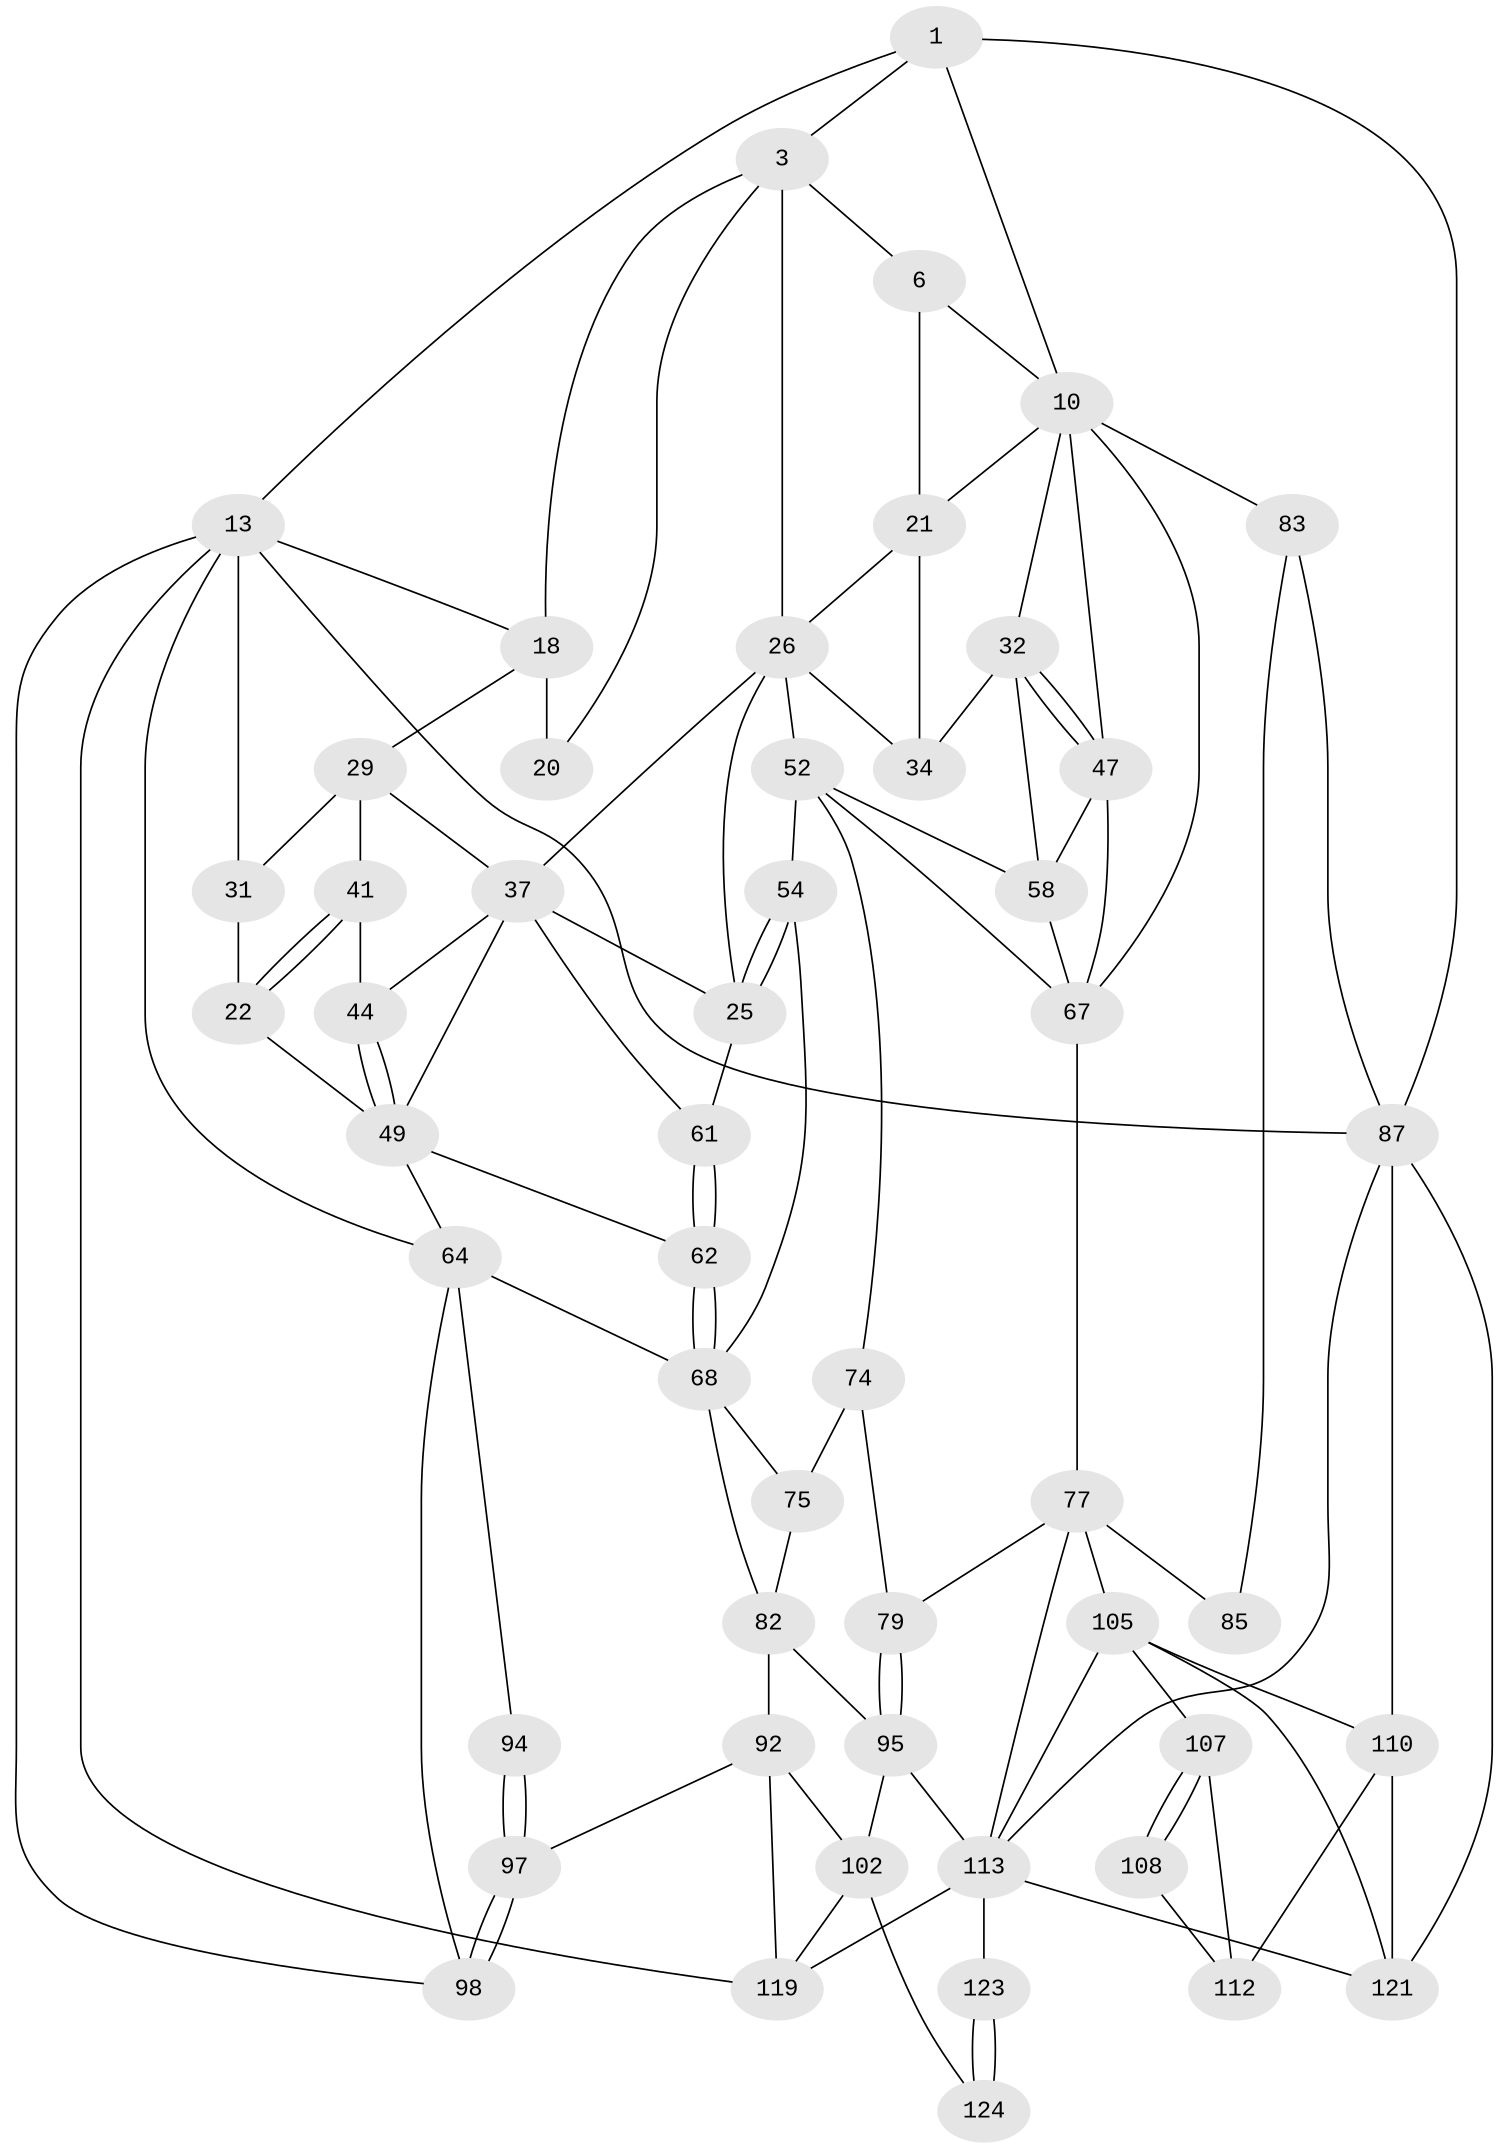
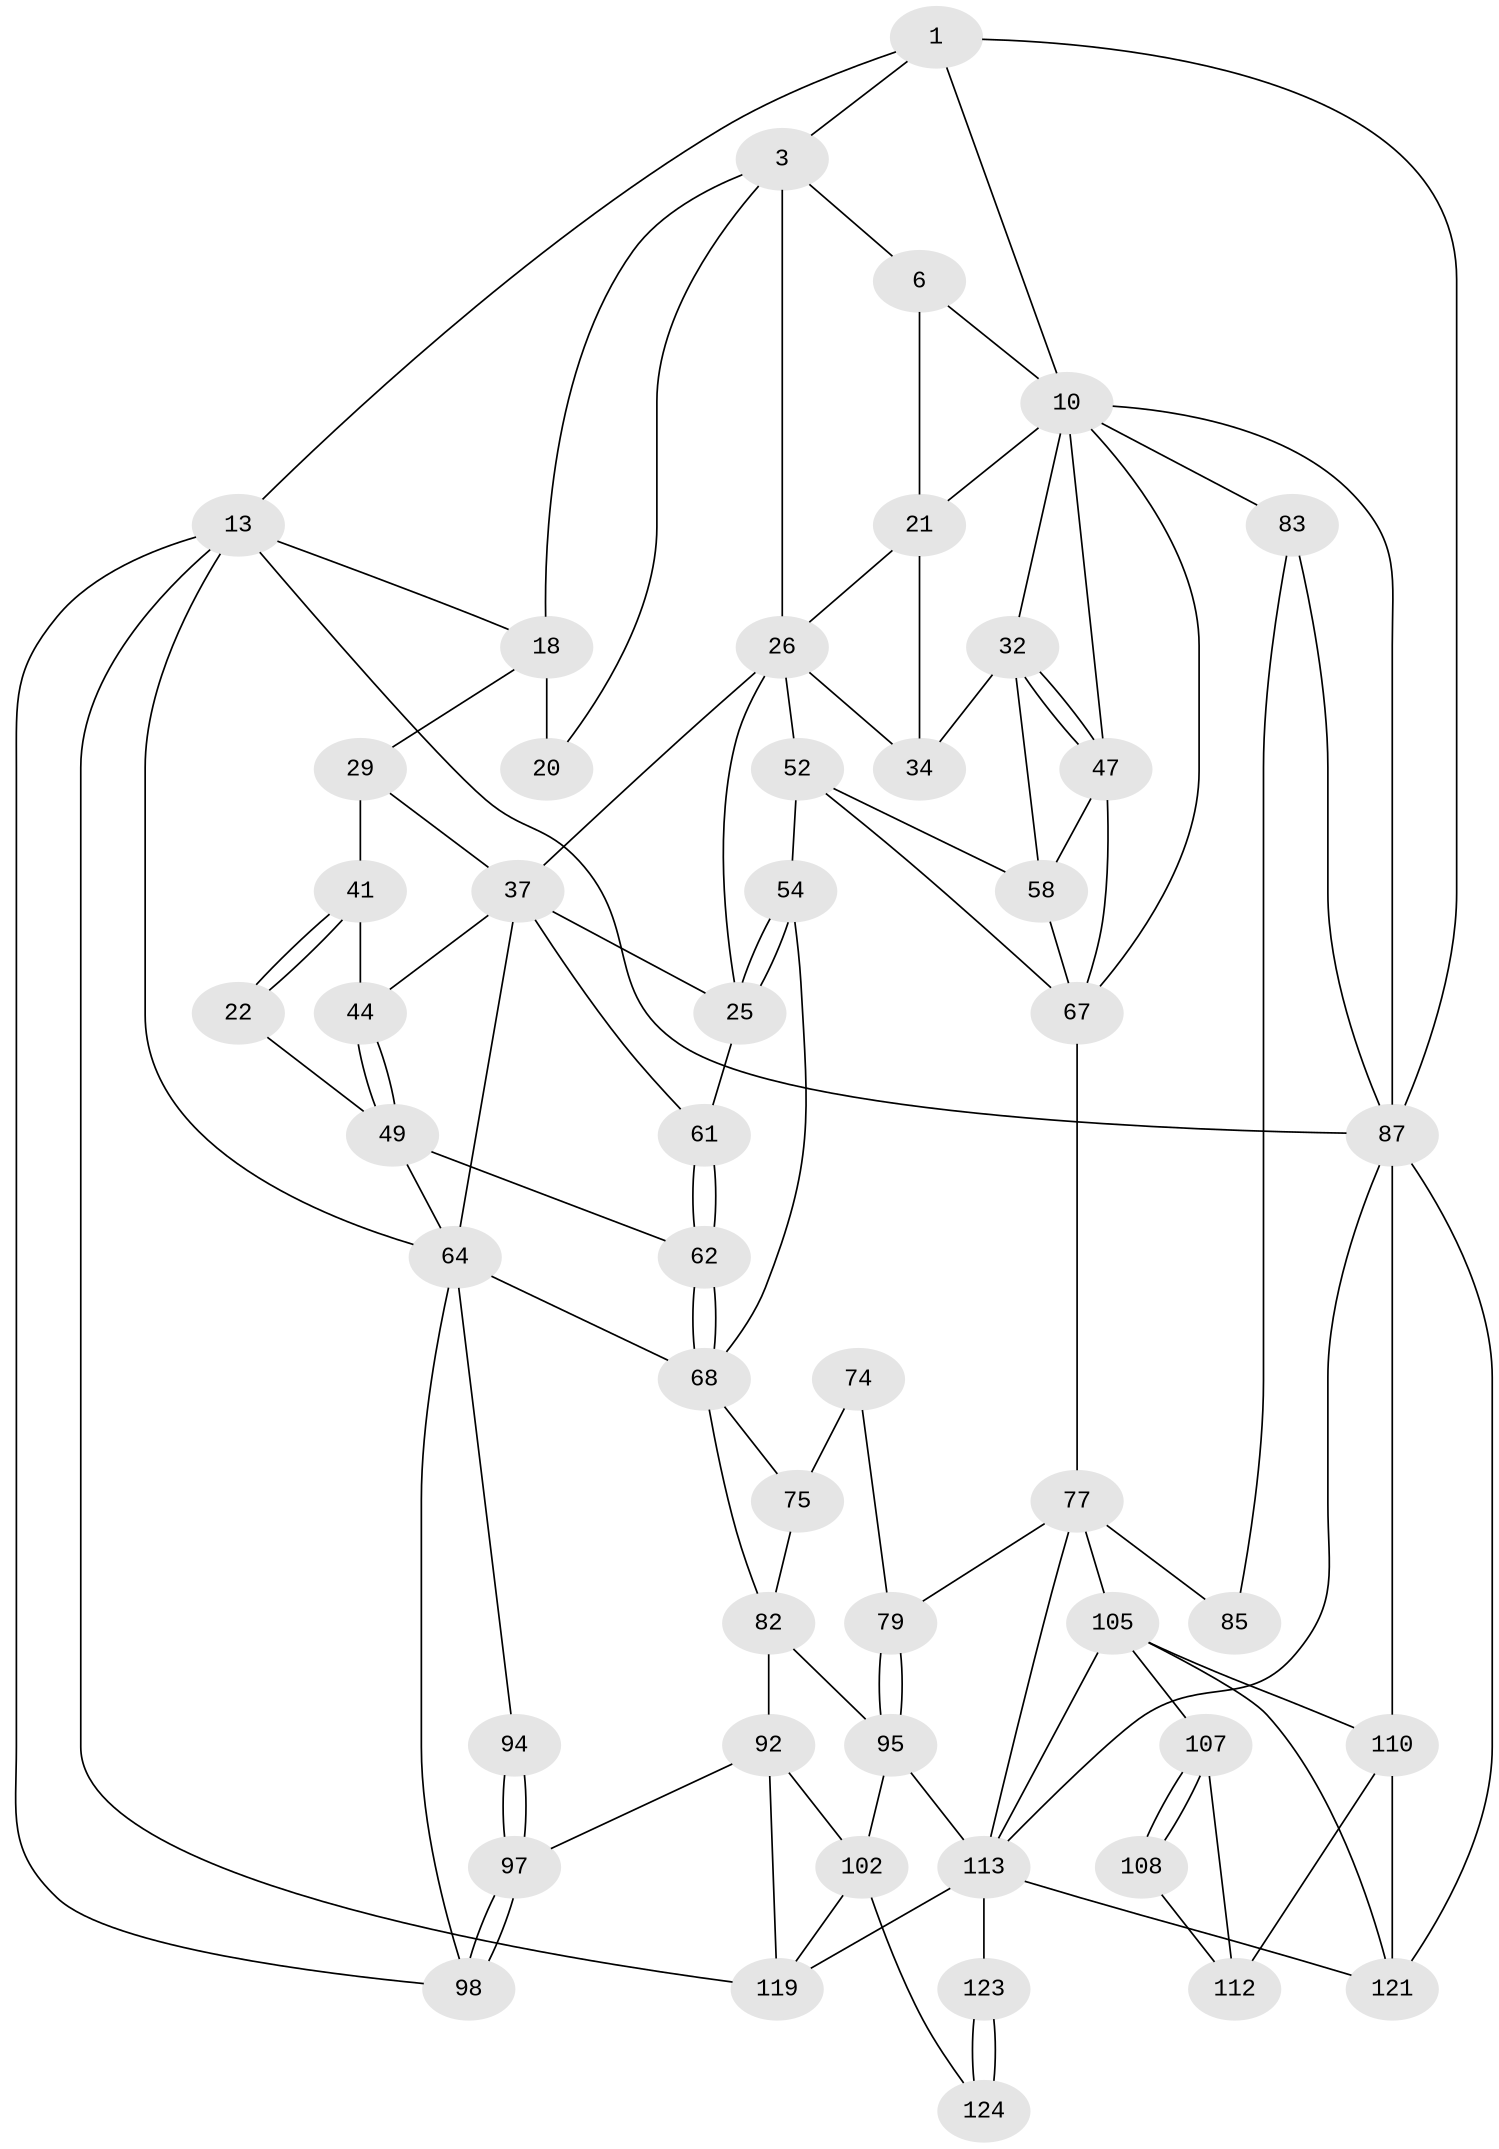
  graph {
    fontname="Liberation Mono"
    node [color=gray90 fontname="Liberation Mono" style=filled]
    edge [fontname="Liberation Mono"]
    1 [super="+2+9"]
    3 [super="+17+4"]
    10 [super="+11+45"]
    n4 [label=13 super="+15+40+104"]
    87 [super="+130+88"]
    6 [super="+7"]
    18 [super="+28"]
    20
    26 [super="+27"]
    21 [super="+22"]
    32 [super="+33"]
    47 [super="+63"]
    67 [super="+73"]
    83 [super="+84"]
-   31 [super="+39"]
    64 [super="+65"]
    98
    119 [super="+128"]
    113 [super="+114"]
    110 [super="+111+120"]
    121 [super="+122"]
    29 [super="+30"]
    34
    37 [super="+48+38"]
    52 [super="+60+53"]
    n26 [label=25 super="+56"]
    58 [super="+59"]
    77 [super="+78+86"]
    85
    n30 [label=22]
    68 [super="+69"]
    94
    41
    44
    49 [super="+50"]
    61
    54
    74 [super="+80"]
    62
    75 [super="+81"]
    79
    82 [super="+91"]
    97
    105 [super="+106+116"]
    95 [super="+96"]
    92 [super="+93+100"]
    107
    123 [super="+127"]
    102 [super="+117"]
    112
    124
    108
    1 -- 3
    1 -- 10 [weight=2]
    1 -- n4 [weight=2]
    1 -- 87
    3 -- 6
    3 -- 18
    3 -- 20 [weight=2]
    3 -- 26 [weight=2]
+   10 -- 87
    10 -- 21
    10 -- 32
    10 -- 47
    10 -- 67
    10 -- 83 [weight=2]
    n4 -- 87
    n4 -- 18
-   n4 -- 31 [weight=2]
    n4 -- 64
    n4 -- 98
    n4 -- 119
    87 -- 113
    87 -- 110 [weight=2]
    87 -- 121
    6 -- 10
    6 -- 21 [weight=2]
    18 -- 20
    18 -- 29
    26 -- 34
    26 -- 37
    26 -- 52
    26 -- n26
    21 -- 26
    21 -- 34
    32 -- 47
    32 -- 47
    32 -- 34
    32 -- 58
    47 -- 67
    47 -- 58
    67 -- 77
    83 -- 87
    83 -- 85
-   31 -- n30
    64 -- 98
    64 -- 68
    64 -- 94
    113 -- 119
    113 -- 121
    113 -- 123 [weight=2]
    110 -- 121
    110 -- 112
-   29 -- 31
    29 -- 37
    29 -- 41
    37 -- n26
    37 -- 44
-   37 -- 49
+   37 -- 64
    37 -- 61
    52 -- 67
    52 -- 58
    52 -- 54
-   52 -- 74
    n26 -- 61
    58 -- 67
    77 -- 113
    77 -- 85
    77 -- 79
    77 -- 105
    n30 -- 49
    68 -- 75
    68 -- 82
    94 -- 97
    94 -- 97
    41 -- n30
    41 -- n30
    41 -- 44
    44 -- 49
    44 -- 49
    49 -- 64
    49 -- 62
    61 -- 62
    61 -- 62
    54 -- n26
    54 -- n26
    54 -- 68
    74 -- 75 [weight=2]
    74 -- 79
    62 -- 68
    62 -- 68
    75 -- 82
    79 -- 95
    79 -- 95
    82 -- 95
    82 -- 92
    97 -- 98
    97 -- 98
    105 -- 113
    105 -- 110
    105 -- 121
    105 -- 107
    95 -- 113
    95 -- 102
    92 -- 119
    92 -- 97
    92 -- 102 [weight=2]
    107 -- 112
    107 -- 108
    107 -- 108
    123 -- 124 [weight=2]
    123 -- 124
    102 -- 119
    102 -- 124
    108 -- 112
  }
